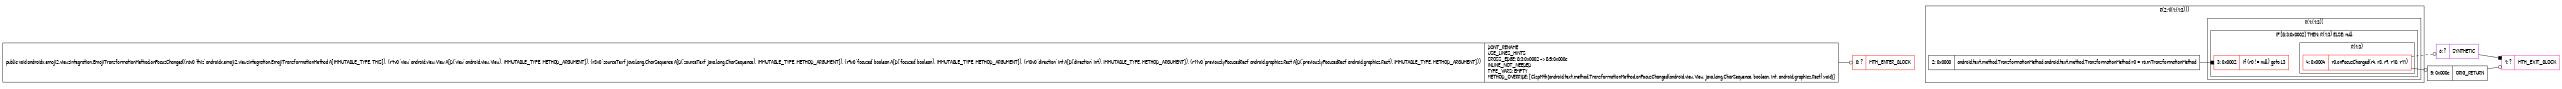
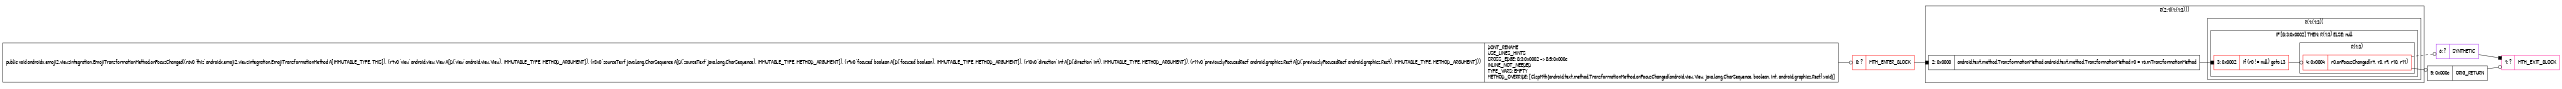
  digraph {
    fontname="Patrick Hand"
    rankdir=LR
    node [color=red fontname="Patrick Hand" shape=record]
    edge [arrowhead=odot fontname="Patrick Hand"]
-   n1 [label="{4\:\ 0x0004|r0.onFocusChanged(r4, r8, r9, r10, r11)\l}"]
+   n1 [label="{4\:\ 0x0004|r0.onFocusChanged(r7, r8, r9, r10, r11)\l}"]
    n2 [label="{3\:\ 0x0002|if (r0 != null) goto L3\l}"]
    n3 [color=black label="{2\:\ 0x0000|android.text.method.TransformationMethod android.text.method.TransformationMethod r0 = r6.mTransformationMethod\l}"]
    n4 [color=purple label="{6\:\ ?|SYNTHETIC\l}"]
    n5 [color=black label="{5\:\ 0x000c|ORIG_RETURN\l}"]
    n6 [color=deeppink label="{1\:\ ?|MTH_EXIT_BLOCK\l}"]
    n7 [label="{0\:\ ?|MTH_ENTER_BLOCK\l}"]
    n8 [color=black label="{public void androidx.emoji2.viewsintegration.EmojiTransformationMethod.onFocusChanged((r6v0 'this' androidx.emoji2.viewsintegration.EmojiTransformationMethod A[IMMUTABLE_TYPE, THIS]), (r7v0 'view' android.view.View A[D('view' android.view.View), IMMUTABLE_TYPE, METHOD_ARGUMENT]), (r8v0 'sourceText' java.lang.CharSequence A[D('sourceText' java.lang.CharSequence), IMMUTABLE_TYPE, METHOD_ARGUMENT]), (r9v0 'focused' boolean A[D('focused' boolean), IMMUTABLE_TYPE, METHOD_ARGUMENT]), (r10v0 'direction' int A[D('direction' int), IMMUTABLE_TYPE, METHOD_ARGUMENT]), (r11v0 'previouslyFocusedRect' android.graphics.Rect A[D('previouslyFocusedRect' android.graphics.Rect), IMMUTABLE_TYPE, METHOD_ARGUMENT]))  | DONT_RENAME\lUSE_LINES_HINTS\lCROSS_EDGE: B:3:0x0002 \-\> B:5:0x000c\lINLINE_NOT_NEEDED\lTYPE_VARS: EMPTY\lMETHOD_OVERRIDE: [ClspMth\{android.text.method.TransformationMethod.onFocusChanged(android.view.View, java.lang.CharSequence, boolean, int, android.graphics.Rect):void\}]\l}"]
    subgraph cluster_1 {
      label="R(2:1|(1:(1:3)))"
      n3
      subgraph cluster_2 {
        label="R(1:(1:3))"
        subgraph cluster_3 {
          label="IF [B:3:0x0002] THEN: R(1:3) ELSE: null"
          n2
          subgraph cluster_4 {
            label="R(1:3)"
            n1
          }
        }
      }
    }
    n1 -> n4 [style=dashed]
    n1 -> n5
+   n2 -> n1
    n3 -> n2 [arrowhead=box]
    n4 -> n6 [arrowhead=box]
    n5 -> n6
+   n7 -> n3 [arrowhead=box]
    n8 -> n7
  }
